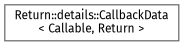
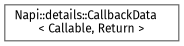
  digraph {
    rankdir=TB
    fontname="Fira Sans"
-   n1 [color=grey40 fillcolor=white fontname="Fira Sans" fontsize=10 height=0.2 label="Return::details::CallbackData\l\< Callable, Return \>" shape=box style=filled width=0.4]
+   n1 [color=grey40 fillcolor=white fontname="Fira Sans" fontsize=10 height=0.2 label="Napi::details::CallbackData\l\< Callable, Return \>" shape=box style=filled width=0.4]
  }
